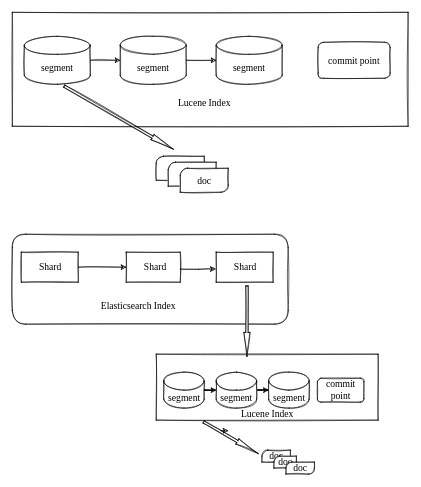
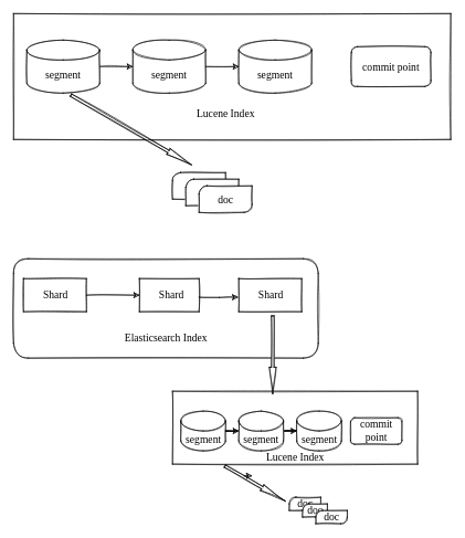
  <mxCell id="0" />
  <mxCell id="1" parent="0" />
  <mxCell id="2" value="" style="edgeStyle=orthogonalEdgeStyle;rounded=0;orthogonalLoop=1;jettySize=auto;html=1;sketch=1;" edge="1" parent="1" source="3" target="5"><mxGeometry relative="1" as="geometry" /></mxCell>
  <mxCell id="3" value="&lt;font face=&quot;Comic Sans MS&quot; style=&quot;font-size: 16px&quot;&gt;segment&lt;/font&gt;" style="shape=cylinder3;whiteSpace=wrap;html=1;boundedLbl=1;backgroundOutline=1;size=15;sketch=1;fillStyle=auto;" vertex="1" parent="1"><mxGeometry x="40" y="60" width="110" height="80" as="geometry" /></mxCell>
  <mxCell id="4" value="" style="edgeStyle=orthogonalEdgeStyle;rounded=0;orthogonalLoop=1;jettySize=auto;html=1;sketch=1;" edge="1" parent="1" source="5" target="6"><mxGeometry relative="1" as="geometry" /></mxCell>
  <mxCell id="5" value="&lt;font face=&quot;Comic Sans MS&quot; style=&quot;font-size: 16px&quot;&gt;segment&lt;/font&gt;" style="shape=cylinder3;whiteSpace=wrap;html=1;boundedLbl=1;backgroundOutline=1;size=15;sketch=1;fillStyle=auto;" vertex="1" parent="1"><mxGeometry x="200" y="60" width="110" height="80" as="geometry" /></mxCell>
  <mxCell id="6" value="&lt;font face=&quot;Comic Sans MS&quot; style=&quot;font-size: 16px&quot;&gt;segment&lt;/font&gt;" style="shape=cylinder3;whiteSpace=wrap;html=1;boundedLbl=1;backgroundOutline=1;size=15;sketch=1;fillStyle=auto;" vertex="1" parent="1"><mxGeometry x="360" y="60" width="110" height="80" as="geometry" /></mxCell>
  <mxCell id="7" value="&lt;font face=&quot;Comic Sans MS&quot; style=&quot;font-size: 16px;&quot;&gt;commit point&lt;/font&gt;" style="rounded=1;whiteSpace=wrap;html=1;sketch=1;fontSize=16;" vertex="1" parent="1"><mxGeometry x="530" y="70" width="120" height="60" as="geometry" /></mxCell>
  <mxCell id="8" value="" style="rounded=0;whiteSpace=wrap;html=1;sketch=1;fontSize=16;fillColor=none;labelPosition=center;verticalLabelPosition=middle;align=center;verticalAlign=middle;" vertex="1" parent="1"><mxGeometry x="20" y="20" width="660" height="190" as="geometry" /></mxCell>
  <mxCell id="9" value="doc" style="verticalLabelPosition=middle;verticalAlign=middle;html=1;shape=mxgraph.basic.diag_round_rect;dx=6;sketch=1;strokeColor=#000000;fillColor=none;gradientColor=none;fontSize=16;horizontal=1;labelPosition=center;align=center;fontFamily=Comic Sans MS;" vertex="1" parent="1"><mxGeometry x="260" y="260" width="80" height="40" as="geometry" /></mxCell>
  <mxCell id="10" value="doc" style="verticalLabelPosition=middle;verticalAlign=middle;html=1;shape=mxgraph.basic.diag_round_rect;dx=6;sketch=1;strokeColor=#000000;gradientColor=none;fontSize=16;horizontal=1;labelPosition=center;align=center;fontFamily=Comic Sans MS;" vertex="1" parent="1"><mxGeometry x="280" y="270" width="80" height="40" as="geometry" /></mxCell>
  <mxCell id="11" value="doc" style="verticalLabelPosition=middle;verticalAlign=middle;html=1;shape=mxgraph.basic.diag_round_rect;dx=6;sketch=1;strokeColor=#000000;gradientColor=none;fontSize=16;horizontal=1;labelPosition=center;align=center;fontFamily=Comic Sans MS;" vertex="1" parent="1"><mxGeometry x="300" y="280" width="80" height="40" as="geometry" /></mxCell>
  <mxCell id="12" value="Lucene Index" style="text;html=1;align=center;verticalAlign=middle;resizable=0;points=[];autosize=1;fontSize=16;fontFamily=Comic Sans MS;" vertex="1" parent="1"><mxGeometry x="280" y="160" width="120" height="20" as="geometry" /></mxCell>
  <mxCell id="13" value="" style="html=1;shadow=0;dashed=0;align=center;verticalAlign=middle;shape=mxgraph.arrows2.arrow;dy=0.6;dx=40;notch=0;sketch=1;strokeColor=#000000;fillColor=#ffffff;gradientColor=none;fontFamily=Comic Sans MS;fontSize=16;rotation=30;" vertex="1" parent="1"><mxGeometry x="92.5" y="190.67" width="210" height="10" as="geometry" /></mxCell>
  <mxCell id="14" value="" style="edgeStyle=orthogonalEdgeStyle;rounded=0;sketch=1;orthogonalLoop=1;jettySize=auto;html=1;fontFamily=Comic Sans MS;fontSize=16;" edge="1" parent="1" source="15" target="17"><mxGeometry relative="1" as="geometry" /></mxCell>
  <mxCell id="15" value="" style="verticalLabelPosition=bottom;verticalAlign=top;html=1;shape=mxgraph.basic.rect;fillColor2=none;strokeWidth=1;size=20;indent=5;sketch=1;fillColor=#ffffff;gradientColor=none;fontFamily=Comic Sans MS;fontSize=16;" vertex="1" parent="1"><mxGeometry x="35" y="420" width="95" height="50" as="geometry" /></mxCell>
  <mxCell id="16" value="Shard" style="text;html=1;align=center;verticalAlign=middle;resizable=0;points=[];autosize=1;fontSize=16;fontFamily=Comic Sans MS;" vertex="1" parent="1"><mxGeometry x="52.5" y="435" width="60" height="20" as="geometry" /></mxCell>
  <mxCell id="17" value="" style="verticalLabelPosition=bottom;verticalAlign=top;html=1;shape=mxgraph.basic.rect;fillColor2=none;strokeWidth=1;size=20;indent=5;sketch=1;fillColor=#ffffff;gradientColor=none;fontFamily=Comic Sans MS;fontSize=16;" vertex="1" parent="1"><mxGeometry x="210" y="420" width="90" height="50" as="geometry" /></mxCell>
  <mxCell id="18" value="Shard" style="text;html=1;align=center;verticalAlign=middle;resizable=0;points=[];autosize=1;fontSize=16;fontFamily=Comic Sans MS;" vertex="1" parent="1"><mxGeometry x="227.5" y="435" width="60" height="20" as="geometry" /></mxCell>
  <mxCell id="19" value="" style="verticalLabelPosition=bottom;verticalAlign=top;html=1;shape=mxgraph.basic.rect;fillColor2=none;strokeWidth=1;size=20;indent=5;sketch=1;fillColor=#ffffff;gradientColor=none;fontFamily=Comic Sans MS;fontSize=16;" vertex="1" parent="1"><mxGeometry x="360" y="420" width="95" height="50" as="geometry" /></mxCell>
  <mxCell id="20" value="Shard" style="text;html=1;align=center;verticalAlign=middle;resizable=0;points=[];autosize=1;fontSize=16;fontFamily=Comic Sans MS;" vertex="1" parent="1"><mxGeometry x="377.5" y="435" width="60" height="20" as="geometry" /></mxCell>
  <mxCell id="21" value="" style="edgeStyle=orthogonalEdgeStyle;rounded=0;sketch=1;orthogonalLoop=1;jettySize=auto;html=1;fontFamily=Comic Sans MS;fontSize=16;entryX=-0.011;entryY=0.56;entryDx=0;entryDy=0;entryPerimeter=0;" edge="1" parent="1" target="19"><mxGeometry relative="1" as="geometry"><mxPoint x="300" y="448" as="sourcePoint" /><mxPoint x="220" y="455" as="targetPoint" /></mxGeometry></mxCell>
  <mxCell id="22" value="" style="rounded=1;whiteSpace=wrap;html=1;sketch=1;strokeColor=#000000;fillColor=none;gradientColor=none;fontFamily=Comic Sans MS;fontSize=16;" vertex="1" parent="1"><mxGeometry x="20" y="390" width="460" height="150" as="geometry" /></mxCell>
- <mxCell id="23" value="Elasticsearch Index" style="text;html=1;align=center;verticalAlign=middle;resizable=0;points=[];autosize=1;fontSize=16;fontFamily=Comic Sans MS;" vertex="1" parent="1"><mxGeometry x="145" y="500" width="170" height="20" as="geometry" /></mxCell>
+ <mxCell id="23" value="Elasticsearch Index" style="text;html=1;align=center;verticalAlign=middle;resizable=0;points=[];autosize=1;fontSize=16;fontFamily=Comic Sans MS;" vertex="1" parent="1"><mxGeometry x="165" y="500" width="170" height="20" as="geometry" /></mxCell>
  <mxCell id="24" value="" style="edgeStyle=orthogonalEdgeStyle;rounded=0;orthogonalLoop=1;jettySize=auto;html=1;sketch=1;" edge="1" parent="1" source="25" target="27"><mxGeometry relative="1" as="geometry" /></mxCell>
  <mxCell id="25" value="&lt;font face=&quot;Comic Sans MS&quot; style=&quot;font-size: 16px&quot;&gt;segment&lt;/font&gt;" style="shape=cylinder3;whiteSpace=wrap;html=1;boundedLbl=1;backgroundOutline=1;size=15;sketch=1;fillStyle=auto;" vertex="1" parent="1"><mxGeometry x="272.5" y="620" width="67.5" height="60" as="geometry" /></mxCell>
  <mxCell id="26" value="" style="edgeStyle=orthogonalEdgeStyle;rounded=0;orthogonalLoop=1;jettySize=auto;html=1;sketch=1;" edge="1" parent="1" source="27" target="28"><mxGeometry relative="1" as="geometry" /></mxCell>
  <mxCell id="27" value="&lt;font face=&quot;Comic Sans MS&quot; style=&quot;font-size: 16px&quot;&gt;segment&lt;/font&gt;" style="shape=cylinder3;whiteSpace=wrap;html=1;boundedLbl=1;backgroundOutline=1;size=15;sketch=1;fillStyle=auto;" vertex="1" parent="1"><mxGeometry x="360" y="620" width="67.5" height="60" as="geometry" /></mxCell>
  <mxCell id="28" value="&lt;font face=&quot;Comic Sans MS&quot; style=&quot;font-size: 16px&quot;&gt;segment&lt;/font&gt;" style="shape=cylinder3;whiteSpace=wrap;html=1;boundedLbl=1;backgroundOutline=1;size=15;sketch=1;fillStyle=auto;" vertex="1" parent="1"><mxGeometry x="447.5" y="620" width="67.5" height="60" as="geometry" /></mxCell>
  <mxCell id="29" value="&lt;font face=&quot;Comic Sans MS&quot; style=&quot;font-size: 16px;&quot;&gt;commit point&lt;/font&gt;" style="rounded=1;whiteSpace=wrap;html=1;sketch=1;fontSize=16;" vertex="1" parent="1"><mxGeometry x="528.75" y="630" width="77.5" height="40" as="geometry" /></mxCell>
  <mxCell id="30" value="" style="rounded=0;whiteSpace=wrap;html=1;sketch=1;fontSize=16;fillColor=none;labelPosition=center;verticalLabelPosition=middle;align=center;verticalAlign=middle;" vertex="1" parent="1"><mxGeometry x="260" y="590" width="370" height="110" as="geometry" /></mxCell>
  <mxCell id="31" value="doc" style="verticalLabelPosition=middle;verticalAlign=middle;html=1;shape=mxgraph.basic.diag_round_rect;dx=6;sketch=1;strokeColor=#000000;fillColor=none;gradientColor=none;fontSize=16;horizontal=1;labelPosition=center;align=center;fontFamily=Comic Sans MS;" vertex="1" parent="1"><mxGeometry x="436.25" y="750" width="47.5" height="20" as="geometry" /></mxCell>
  <mxCell id="32" value="doc" style="verticalLabelPosition=middle;verticalAlign=middle;html=1;shape=mxgraph.basic.diag_round_rect;dx=6;sketch=1;strokeColor=#000000;gradientColor=none;fontSize=16;horizontal=1;labelPosition=center;align=center;fontFamily=Comic Sans MS;" vertex="1" parent="1"><mxGeometry x="456.25" y="760" width="37.5" height="20" as="geometry" /></mxCell>
  <mxCell id="33" value="doc" style="verticalLabelPosition=middle;verticalAlign=middle;html=1;shape=mxgraph.basic.diag_round_rect;dx=6;sketch=1;strokeColor=#000000;gradientColor=none;fontSize=16;horizontal=1;labelPosition=center;align=center;fontFamily=Comic Sans MS;" vertex="1" parent="1"><mxGeometry x="476.25" y="770" width="47.5" height="20" as="geometry" /></mxCell>
  <mxCell id="34" value="Lucene Index" style="text;html=1;align=center;verticalAlign=middle;resizable=0;points=[];autosize=1;fontSize=16;fontFamily=Comic Sans MS;" vertex="1" parent="1"><mxGeometry x="385" y="680" width="120" height="20" as="geometry" /></mxCell>
  <mxCell id="35" value="" style="html=1;shadow=0;dashed=0;align=center;verticalAlign=middle;shape=mxgraph.arrows2.arrow;dy=0.6;dx=40;notch=0;sketch=1;strokeColor=#000000;fillColor=#ffffff;gradientColor=none;fontFamily=Comic Sans MS;fontSize=16;rotation=30;" vertex="1" parent="1"><mxGeometry x="332.03" y="724.42" width="105" height="10" as="geometry" /></mxCell>
  <mxCell id="36" style="edgeStyle=orthogonalEdgeStyle;rounded=0;sketch=1;orthogonalLoop=1;jettySize=auto;html=1;exitX=0;exitY=0;exitDx=32.5;exitDy=3;exitPerimeter=0;entryX=0.408;entryY=-0.263;entryDx=0;entryDy=0;entryPerimeter=0;fontFamily=Comic Sans MS;fontSize=16;" edge="1" parent="1" source="35" target="35"><mxGeometry relative="1" as="geometry" /></mxCell>
  <mxCell id="37" value="" style="html=1;shadow=0;dashed=0;align=center;verticalAlign=middle;shape=mxgraph.arrows2.arrow;dy=0.6;dx=40;notch=0;sketch=1;strokeColor=#000000;fillColor=#ffffff;gradientColor=none;fontFamily=Comic Sans MS;fontSize=16;rotation=90;" vertex="1" parent="1"><mxGeometry x="352.5" y="530" width="117.5" height="10" as="geometry" /></mxCell>
